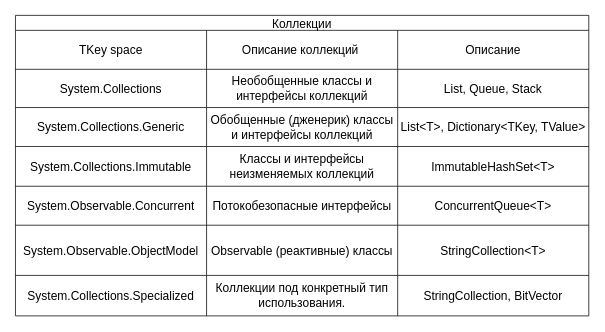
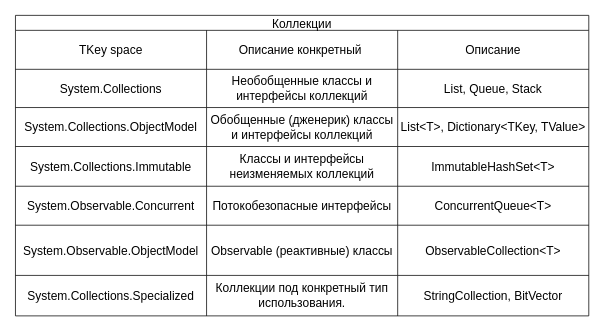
  <mxCell id="0" />
  <mxCell id="1" parent="0" />
  <mxCell id="2" value="Коллекции" style="shape=table;startSize=20;container=1;collapsible=0;childLayout=tableLayout;strokeColor=default;fontSize=16;" parent="1" vertex="1"><mxGeometry x="20" y="20" width="765" height="401" as="geometry" /></mxCell>
  <mxCell id="3" style="shape=tableRow;horizontal=0;startSize=0;swimlaneHead=0;swimlaneBody=0;strokeColor=inherit;top=0;left=0;bottom=0;right=0;collapsible=0;dropTarget=0;fillColor=none;points=[[0,0.5],[1,0.5]];portConstraint=eastwest;fontSize=16;" parent="2" vertex="1"><mxGeometry y="20" width="765" height="52" as="geometry" /></mxCell>
  <mxCell id="4" value="TKey space" style="shape=partialRectangle;html=1;whiteSpace=wrap;connectable=0;strokeColor=inherit;overflow=hidden;fillColor=none;top=0;left=0;bottom=0;right=0;pointerEvents=1;fontSize=16;" parent="3" vertex="1"><mxGeometry width="255" height="52" as="geometry"><mxRectangle width="255" height="52" as="alternateBounds" /></mxGeometry></mxCell>
- <mxCell id="5" value="Описание коллекций&amp;nbsp;" style="shape=partialRectangle;html=1;whiteSpace=wrap;connectable=0;strokeColor=inherit;overflow=hidden;fillColor=none;top=0;left=0;bottom=0;right=0;pointerEvents=1;fontSize=16;" parent="3" vertex="1"><mxGeometry x="255" width="255" height="52" as="geometry"><mxRectangle width="255" height="52" as="alternateBounds" /></mxGeometry></mxCell>
+ <mxCell id="5" value="Описание конкретный&amp;nbsp;" style="shape=partialRectangle;html=1;whiteSpace=wrap;connectable=0;strokeColor=inherit;overflow=hidden;fillColor=none;top=0;left=0;bottom=0;right=0;pointerEvents=1;fontSize=16;" parent="3" vertex="1"><mxGeometry x="255" width="255" height="52" as="geometry"><mxRectangle width="255" height="52" as="alternateBounds" /></mxGeometry></mxCell>
  <mxCell id="6" value="Описание" style="shape=partialRectangle;html=1;whiteSpace=wrap;connectable=0;strokeColor=inherit;overflow=hidden;fillColor=none;top=0;left=0;bottom=0;right=0;pointerEvents=1;fontSize=16;" parent="3" vertex="1"><mxGeometry x="510" width="255" height="52" as="geometry"><mxRectangle width="255" height="52" as="alternateBounds" /></mxGeometry></mxCell>
  <mxCell id="7" value="" style="shape=tableRow;horizontal=0;startSize=0;swimlaneHead=0;swimlaneBody=0;strokeColor=inherit;top=0;left=0;bottom=0;right=0;collapsible=0;dropTarget=0;fillColor=none;points=[[0,0.5],[1,0.5]];portConstraint=eastwest;fontSize=16;" parent="2" vertex="1"><mxGeometry y="72" width="765" height="51" as="geometry" /></mxCell>
  <mxCell id="8" value="System.Collections" style="shape=partialRectangle;html=1;whiteSpace=wrap;connectable=0;strokeColor=inherit;overflow=hidden;fillColor=none;top=0;left=0;bottom=0;right=0;pointerEvents=1;fontSize=16;" parent="7" vertex="1"><mxGeometry width="255" height="51" as="geometry"><mxRectangle width="255" height="51" as="alternateBounds" /></mxGeometry></mxCell>
  <mxCell id="9" value="Необобщенные классы и интерфейсы коллекций" style="shape=partialRectangle;html=1;whiteSpace=wrap;connectable=0;strokeColor=inherit;overflow=hidden;fillColor=none;top=0;left=0;bottom=0;right=0;pointerEvents=1;fontSize=16;" parent="7" vertex="1"><mxGeometry x="255" width="255" height="51" as="geometry"><mxRectangle width="255" height="51" as="alternateBounds" /></mxGeometry></mxCell>
  <mxCell id="10" value="List, Queue, Stack" style="shape=partialRectangle;html=1;whiteSpace=wrap;connectable=0;strokeColor=inherit;overflow=hidden;fillColor=none;top=0;left=0;bottom=0;right=0;pointerEvents=1;fontSize=16;" parent="7" vertex="1"><mxGeometry x="510" width="255" height="51" as="geometry"><mxRectangle width="255" height="51" as="alternateBounds" /></mxGeometry></mxCell>
  <mxCell id="11" value="" style="shape=tableRow;horizontal=0;startSize=0;swimlaneHead=0;swimlaneBody=0;strokeColor=inherit;top=0;left=0;bottom=0;right=0;collapsible=0;dropTarget=0;fillColor=none;points=[[0,0.5],[1,0.5]];portConstraint=eastwest;fontSize=16;" parent="2" vertex="1"><mxGeometry y="123" width="765" height="52" as="geometry" /></mxCell>
- <mxCell id="12" value="System.Collections.Generic" style="shape=partialRectangle;html=1;whiteSpace=wrap;connectable=0;strokeColor=inherit;overflow=hidden;fillColor=none;top=0;left=0;bottom=0;right=0;pointerEvents=1;fontSize=16;" parent="11" vertex="1"><mxGeometry width="255" height="52" as="geometry"><mxRectangle width="255" height="52" as="alternateBounds" /></mxGeometry></mxCell>
+ <mxCell id="12" value="System.Collections.ObjectModel" style="shape=partialRectangle;html=1;whiteSpace=wrap;connectable=0;strokeColor=inherit;overflow=hidden;fillColor=none;top=0;left=0;bottom=0;right=0;pointerEvents=1;fontSize=16;" parent="11" vertex="1"><mxGeometry width="255" height="52" as="geometry"><mxRectangle width="255" height="52" as="alternateBounds" /></mxGeometry></mxCell>
  <mxCell id="13" value="Обобщенные (дженерик) классы и интерфейсы коллекций" style="shape=partialRectangle;html=1;whiteSpace=wrap;connectable=0;strokeColor=inherit;overflow=hidden;fillColor=none;top=0;left=0;bottom=0;right=0;pointerEvents=1;fontSize=16;" parent="11" vertex="1"><mxGeometry x="255" width="255" height="52" as="geometry"><mxRectangle width="255" height="52" as="alternateBounds" /></mxGeometry></mxCell>
  <mxCell id="14" value="List&amp;lt;T&amp;gt;, Dictionary&amp;lt;TKey, TValue&amp;gt;" style="shape=partialRectangle;html=1;whiteSpace=wrap;connectable=0;strokeColor=inherit;overflow=hidden;fillColor=none;top=0;left=0;bottom=0;right=0;pointerEvents=1;fontSize=16;" parent="11" vertex="1"><mxGeometry x="510" width="255" height="52" as="geometry"><mxRectangle width="255" height="52" as="alternateBounds" /></mxGeometry></mxCell>
  <mxCell id="15" style="shape=tableRow;horizontal=0;startSize=0;swimlaneHead=0;swimlaneBody=0;strokeColor=inherit;top=0;left=0;bottom=0;right=0;collapsible=0;dropTarget=0;fillColor=none;points=[[0,0.5],[1,0.5]];portConstraint=eastwest;fontSize=16;" parent="2" vertex="1"><mxGeometry y="175" width="765" height="53" as="geometry" /></mxCell>
  <mxCell id="16" value="System.Collections.Immutable" style="shape=partialRectangle;html=1;whiteSpace=wrap;connectable=0;strokeColor=inherit;overflow=hidden;fillColor=none;top=0;left=0;bottom=0;right=0;pointerEvents=1;fontSize=16;" parent="15" vertex="1"><mxGeometry width="255" height="53" as="geometry"><mxRectangle width="255" height="53" as="alternateBounds" /></mxGeometry></mxCell>
  <mxCell id="17" value="Классы и интерфейсы неизменяемых коллекций" style="shape=partialRectangle;html=1;whiteSpace=wrap;connectable=0;strokeColor=inherit;overflow=hidden;fillColor=none;top=0;left=0;bottom=0;right=0;pointerEvents=1;fontSize=16;" parent="15" vertex="1"><mxGeometry x="255" width="255" height="53" as="geometry"><mxRectangle width="255" height="53" as="alternateBounds" /></mxGeometry></mxCell>
  <mxCell id="18" value="ImmutableHashSet&amp;lt;T&amp;gt;" style="shape=partialRectangle;html=1;whiteSpace=wrap;connectable=0;strokeColor=inherit;overflow=hidden;fillColor=none;top=0;left=0;bottom=0;right=0;pointerEvents=1;fontSize=16;" parent="15" vertex="1"><mxGeometry x="510" width="255" height="53" as="geometry"><mxRectangle width="255" height="53" as="alternateBounds" /></mxGeometry></mxCell>
  <mxCell id="19" style="shape=tableRow;horizontal=0;startSize=0;swimlaneHead=0;swimlaneBody=0;strokeColor=inherit;top=0;left=0;bottom=0;right=0;collapsible=0;dropTarget=0;fillColor=none;points=[[0,0.5],[1,0.5]];portConstraint=eastwest;fontSize=16;" parent="2" vertex="1"><mxGeometry y="228" width="765" height="52" as="geometry" /></mxCell>
  <mxCell id="20" value="System.Observable.Concurrent" style="shape=partialRectangle;html=1;whiteSpace=wrap;connectable=0;strokeColor=inherit;overflow=hidden;fillColor=none;top=0;left=0;bottom=0;right=0;pointerEvents=1;fontSize=16;" parent="19" vertex="1"><mxGeometry width="255" height="52" as="geometry"><mxRectangle width="255" height="52" as="alternateBounds" /></mxGeometry></mxCell>
  <mxCell id="21" value="Потокобезопасные интерфейсы" style="shape=partialRectangle;html=1;whiteSpace=wrap;connectable=0;strokeColor=inherit;overflow=hidden;fillColor=none;top=0;left=0;bottom=0;right=0;pointerEvents=1;fontSize=16;" parent="19" vertex="1"><mxGeometry x="255" width="255" height="52" as="geometry"><mxRectangle width="255" height="52" as="alternateBounds" /></mxGeometry></mxCell>
  <mxCell id="22" value="ConcurrentQueue&amp;lt;T&amp;gt;" style="shape=partialRectangle;html=1;whiteSpace=wrap;connectable=0;strokeColor=inherit;overflow=hidden;fillColor=none;top=0;left=0;bottom=0;right=0;pointerEvents=1;fontSize=16;" parent="19" vertex="1"><mxGeometry x="510" width="255" height="52" as="geometry"><mxRectangle width="255" height="52" as="alternateBounds" /></mxGeometry></mxCell>
  <mxCell id="23" style="shape=tableRow;horizontal=0;startSize=0;swimlaneHead=0;swimlaneBody=0;strokeColor=inherit;top=0;left=0;bottom=0;right=0;collapsible=0;dropTarget=0;fillColor=none;points=[[0,0.5],[1,0.5]];portConstraint=eastwest;fontSize=16;" parent="2" vertex="1"><mxGeometry y="280" width="765" height="67" as="geometry" /></mxCell>
  <mxCell id="24" value="System.Observable.ObjectModel" style="shape=partialRectangle;html=1;whiteSpace=wrap;connectable=0;strokeColor=inherit;overflow=hidden;fillColor=none;top=0;left=0;bottom=0;right=0;pointerEvents=1;fontSize=16;" parent="23" vertex="1"><mxGeometry width="255" height="67" as="geometry"><mxRectangle width="255" height="67" as="alternateBounds" /></mxGeometry></mxCell>
  <mxCell id="25" value="Observable (реактивные) классы" style="shape=partialRectangle;html=1;whiteSpace=wrap;connectable=0;strokeColor=inherit;overflow=hidden;fillColor=none;top=0;left=0;bottom=0;right=0;pointerEvents=1;fontSize=16;" parent="23" vertex="1"><mxGeometry x="255" width="255" height="67" as="geometry"><mxRectangle width="255" height="67" as="alternateBounds" /></mxGeometry></mxCell>
- <mxCell id="26" value="StringCollection&amp;lt;T&amp;gt;" style="shape=partialRectangle;html=1;whiteSpace=wrap;connectable=0;strokeColor=inherit;overflow=hidden;fillColor=none;top=0;left=0;bottom=0;right=0;pointerEvents=1;fontSize=16;" parent="23" vertex="1"><mxGeometry x="510" width="255" height="67" as="geometry"><mxRectangle width="255" height="67" as="alternateBounds" /></mxGeometry></mxCell>
+ <mxCell id="26" value="ObservableCollection&amp;lt;T&amp;gt;" style="shape=partialRectangle;html=1;whiteSpace=wrap;connectable=0;strokeColor=inherit;overflow=hidden;fillColor=none;top=0;left=0;bottom=0;right=0;pointerEvents=1;fontSize=16;" parent="23" vertex="1"><mxGeometry x="510" width="255" height="67" as="geometry"><mxRectangle width="255" height="67" as="alternateBounds" /></mxGeometry></mxCell>
  <mxCell id="27" style="shape=tableRow;horizontal=0;startSize=0;swimlaneHead=0;swimlaneBody=0;strokeColor=inherit;top=0;left=0;bottom=0;right=0;collapsible=0;dropTarget=0;fillColor=none;points=[[0,0.5],[1,0.5]];portConstraint=eastwest;fontSize=16;" parent="2" vertex="1"><mxGeometry y="347" width="765" height="54" as="geometry" /></mxCell>
  <mxCell id="28" value="System.Collections.Specialized" style="shape=partialRectangle;html=1;whiteSpace=wrap;connectable=0;strokeColor=inherit;overflow=hidden;fillColor=none;top=0;left=0;bottom=0;right=0;pointerEvents=1;fontSize=16;" parent="27" vertex="1"><mxGeometry width="255" height="54" as="geometry"><mxRectangle width="255" height="54" as="alternateBounds" /></mxGeometry></mxCell>
  <mxCell id="29" value="Коллекции под конкретный тип использования." style="shape=partialRectangle;html=1;whiteSpace=wrap;connectable=0;strokeColor=inherit;overflow=hidden;fillColor=none;top=0;left=0;bottom=0;right=0;pointerEvents=1;fontSize=16;" parent="27" vertex="1"><mxGeometry x="255" width="255" height="54" as="geometry"><mxRectangle width="255" height="54" as="alternateBounds" /></mxGeometry></mxCell>
  <mxCell id="30" value="StringCollection, BitVector" style="shape=partialRectangle;html=1;whiteSpace=wrap;connectable=0;strokeColor=inherit;overflow=hidden;fillColor=none;top=0;left=0;bottom=0;right=0;pointerEvents=1;fontSize=16;" parent="27" vertex="1"><mxGeometry x="510" width="255" height="54" as="geometry"><mxRectangle width="255" height="54" as="alternateBounds" /></mxGeometry></mxCell>
